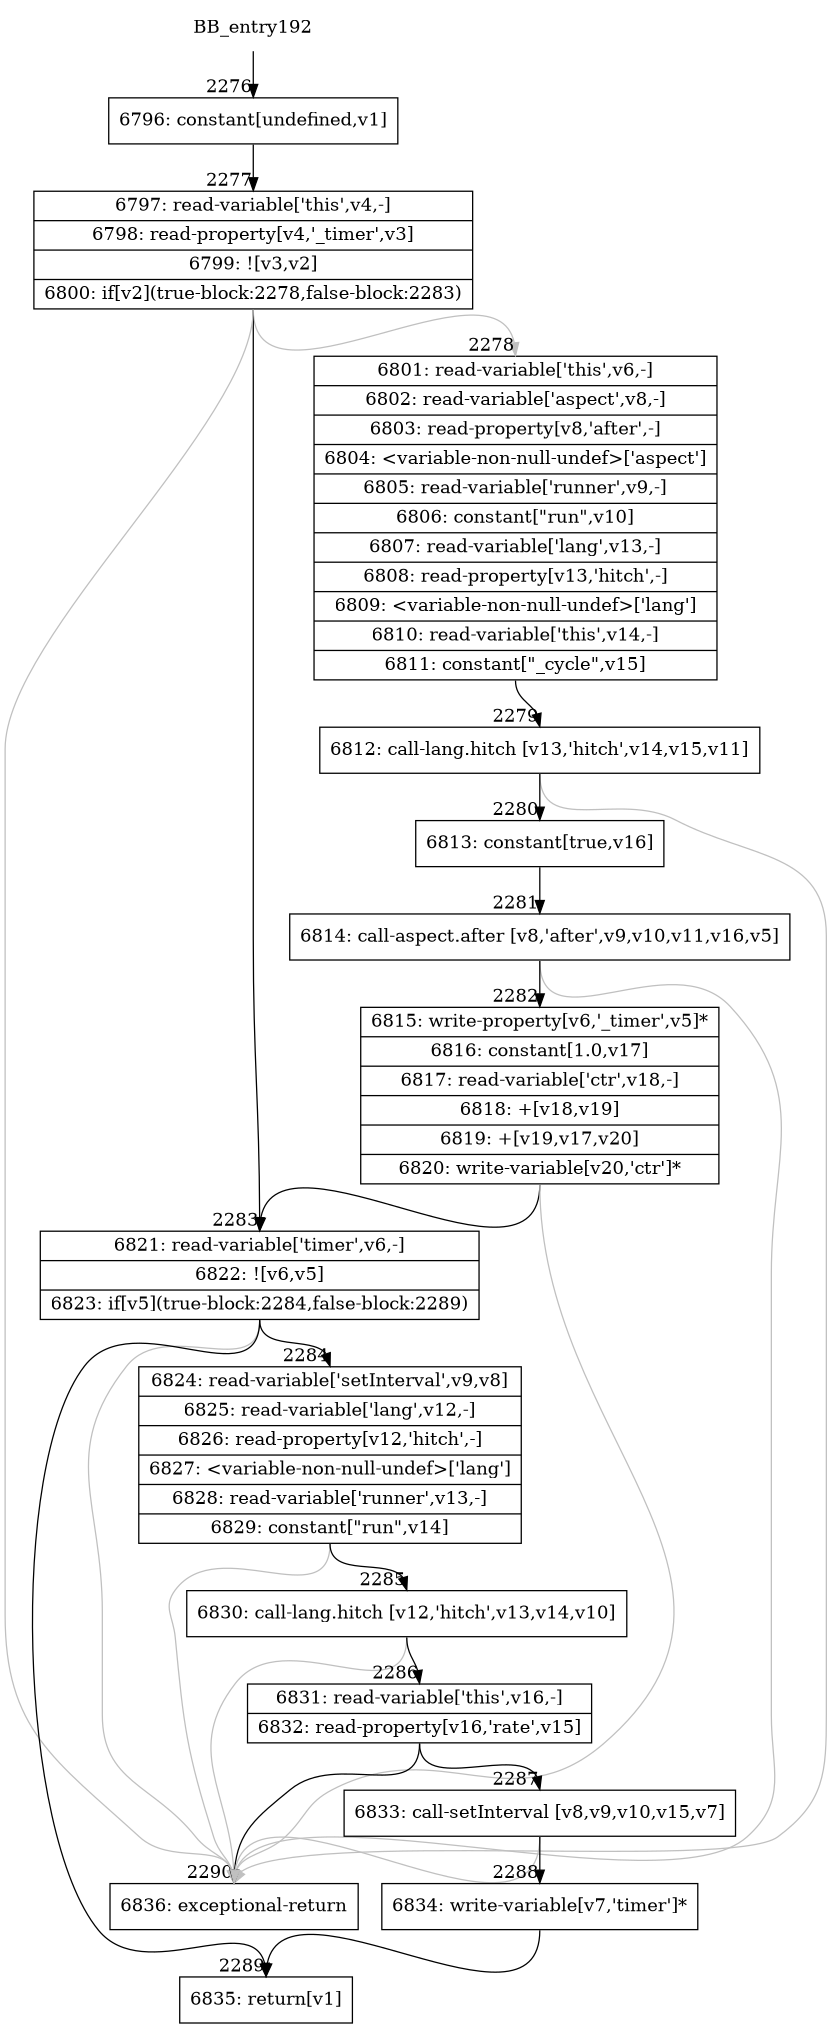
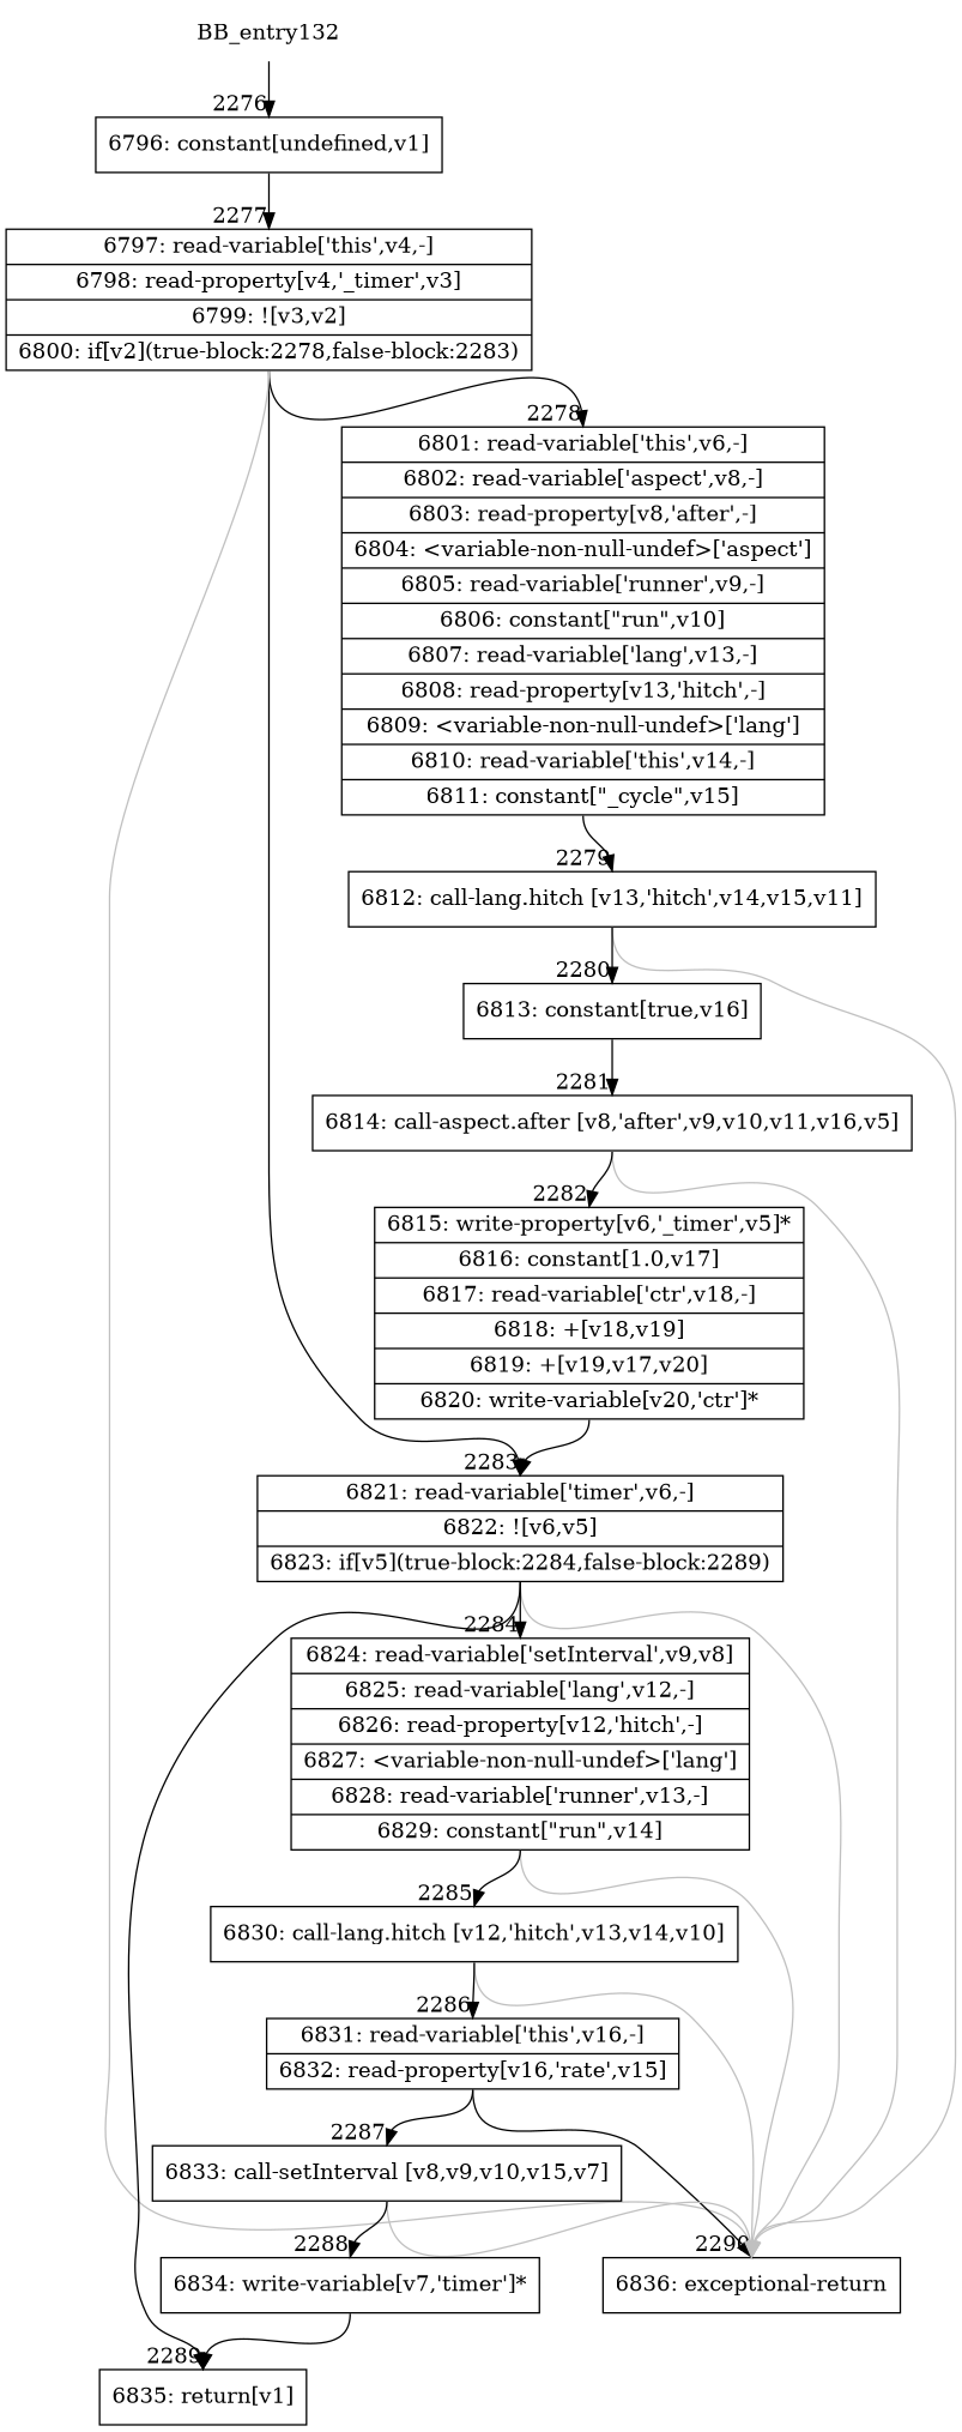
  digraph {
    rankdir=TD
    node [shape=record]
    edge [headport=n tailport=s]
-   BB_entry132 [shape=none label=BB_entry192]
+   BB_entry132 [shape=none]
    n2 [label="{6796: constant[undefined,v1]}"]
    n3 [label="{6797: read-variable['this',v4,-]|6798: read-property[v4,'_timer',v3]|6799: ![v3,v2]|6800: if[v2](true-block:2278,false-block:2283)}"]
    n4 [label="{6801: read-variable['this',v6,-]|6802: read-variable['aspect',v8,-]|6803: read-property[v8,'after',-]|6804: \<variable-non-null-undef\>['aspect']|6805: read-variable['runner',v9,-]|6806: constant[\"run\",v10]|6807: read-variable['lang',v13,-]|6808: read-property[v13,'hitch',-]|6809: \<variable-non-null-undef\>['lang']|6810: read-variable['this',v14,-]|6811: constant[\"_cycle\",v15]}"]
    n5 [label="{6821: read-variable['timer',v6,-]|6822: ![v6,v5]|6823: if[v5](true-block:2284,false-block:2289)}"]
    n6 [label="{6836: exceptional-return}"]
    n7 [label="{6812: call-lang.hitch [v13,'hitch',v14,v15,v11]}"]
    n8 [label="{6824: read-variable['setInterval',v9,v8]|6825: read-variable['lang',v12,-]|6826: read-property[v12,'hitch',-]|6827: \<variable-non-null-undef\>['lang']|6828: read-variable['runner',v13,-]|6829: constant[\"run\",v14]}"]
    n9 [label="{6835: return[v1]}"]
    n10 [label="{6813: constant[true,v16]}"]
    n11 [label="{6830: call-lang.hitch [v12,'hitch',v13,v14,v10]}"]
    n12 [label="{6814: call-aspect.after [v8,'after',v9,v10,v11,v16,v5]}"]
    n13 [label="{6815: write-property[v6,'_timer',v5]*|6816: constant[1.0,v17]|6817: read-variable['ctr',v18,-]|6818: +[v18,v19]|6819: +[v19,v17,v20]|6820: write-variable[v20,'ctr']*}"]
    n14 [label="{6831: read-variable['this',v16,-]|6832: read-property[v16,'rate',v15]}"]
    n15 [label="{6833: call-setInterval [v8,v9,v10,v15,v7]}"]
    n16 [label="{6834: write-variable[v7,'timer']*}"]
    BB_entry132 -> n2 [headlabel="    2276"]
    n2 -> n3 [headlabel="      2277"]
-   n3 -> n4 [headlabel="      2278" color=gray]
+   n3 -> n4 [headlabel="      2278"]
    n3 -> n5 [headlabel="      2283"]
    n3 -> n6 [color=gray headlabel="      2290"]
    n4 -> n7 [headlabel="      2279"]
    n5 -> n6 [color=gray]
    n5 -> n8 [headlabel="      2284"]
    n5 -> n9 [headlabel="      2289"]
    n7 -> n6 [color=gray]
    n7 -> n10 [headlabel="      2280"]
    n8 -> n6 [color=gray]
    n8 -> n11 [headlabel="      2285"]
    n10 -> n12 [headlabel="      2281"]
    n11 -> n6 [color=gray]
    n11 -> n14 [headlabel="      2286"]
    n12 -> n6 [color=gray]
    n12 -> n13 [headlabel="      2282"]
    n13 -> n5
-   n13 -> n6 [color=gray]
    n14 -> n6 [color=black]
    n14 -> n15 [headlabel="      2287"]
    n15 -> n6 [color=gray]
    n15 -> n16 [headlabel="      2288"]
    n16 -> n9
  }
